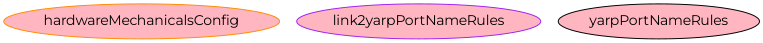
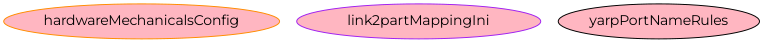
  digraph {
    fontname=Montserrat
    node [style=filled fillcolor=lightpink fontname=Montserrat]
    hardwareMechanicalsConfig [color=darkorange]
-   link2partMappingIni [color=purple label=link2yarpPortNameRules]
+   link2partMappingIni [color=purple]
    yarpPortNameRules [color=black]
  }
